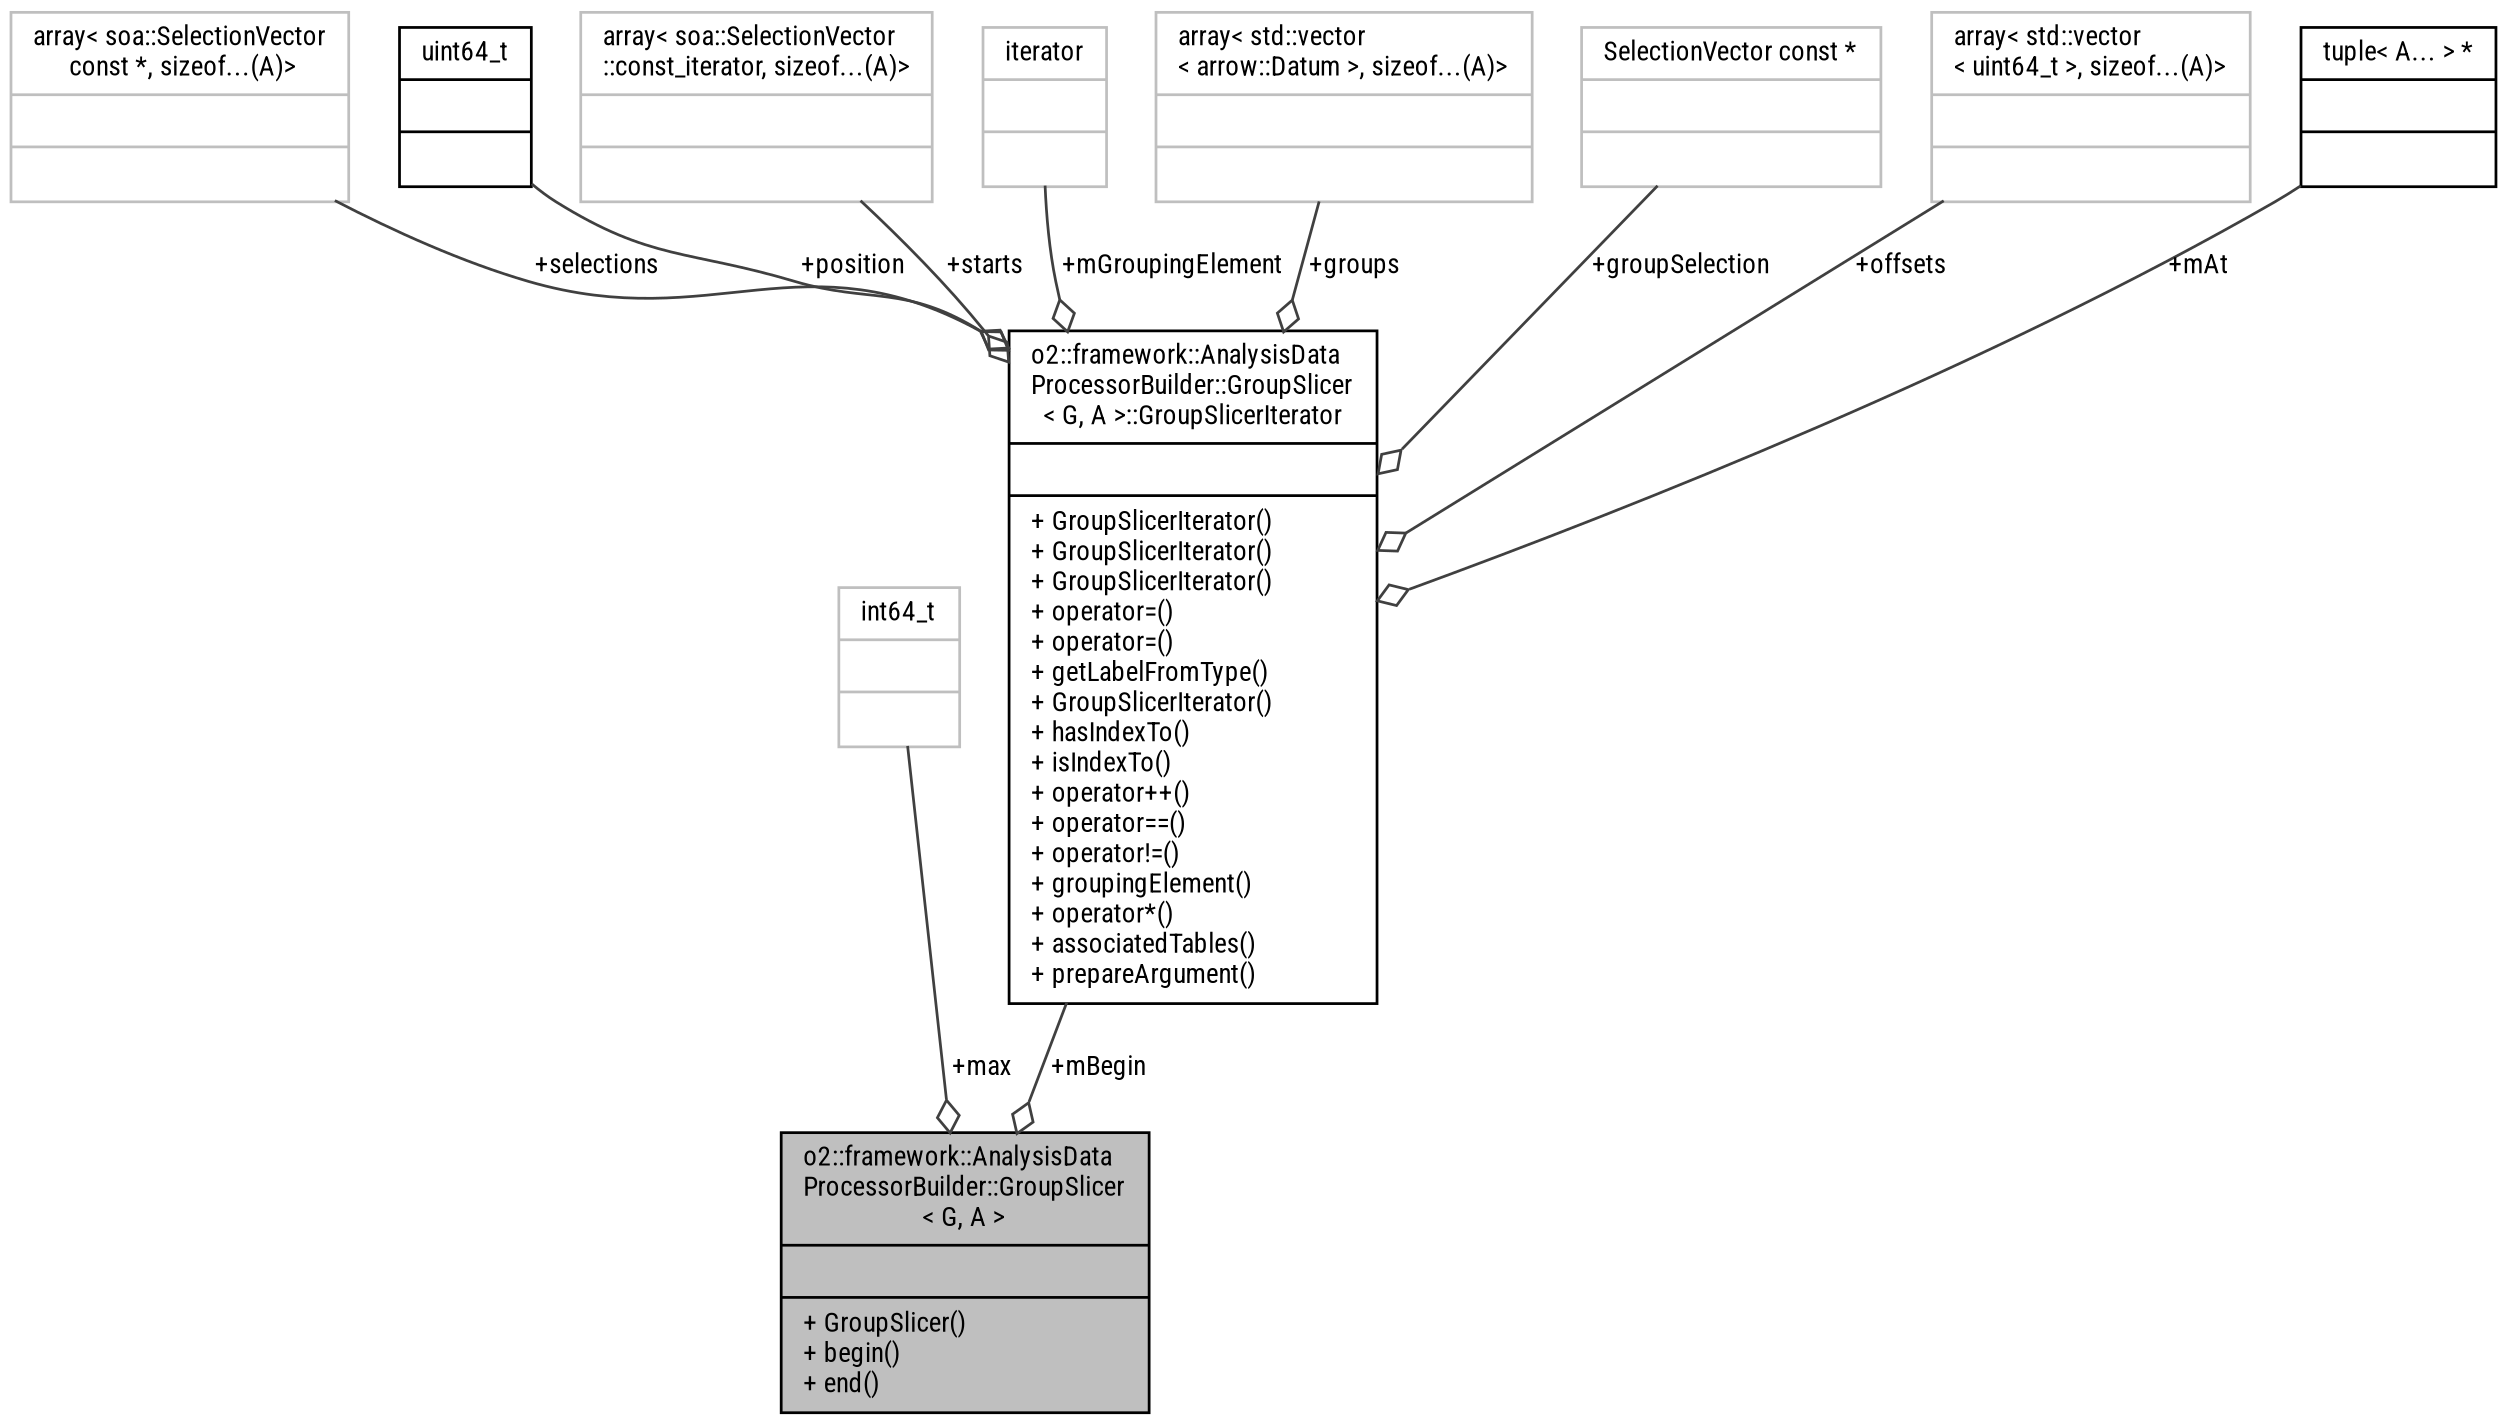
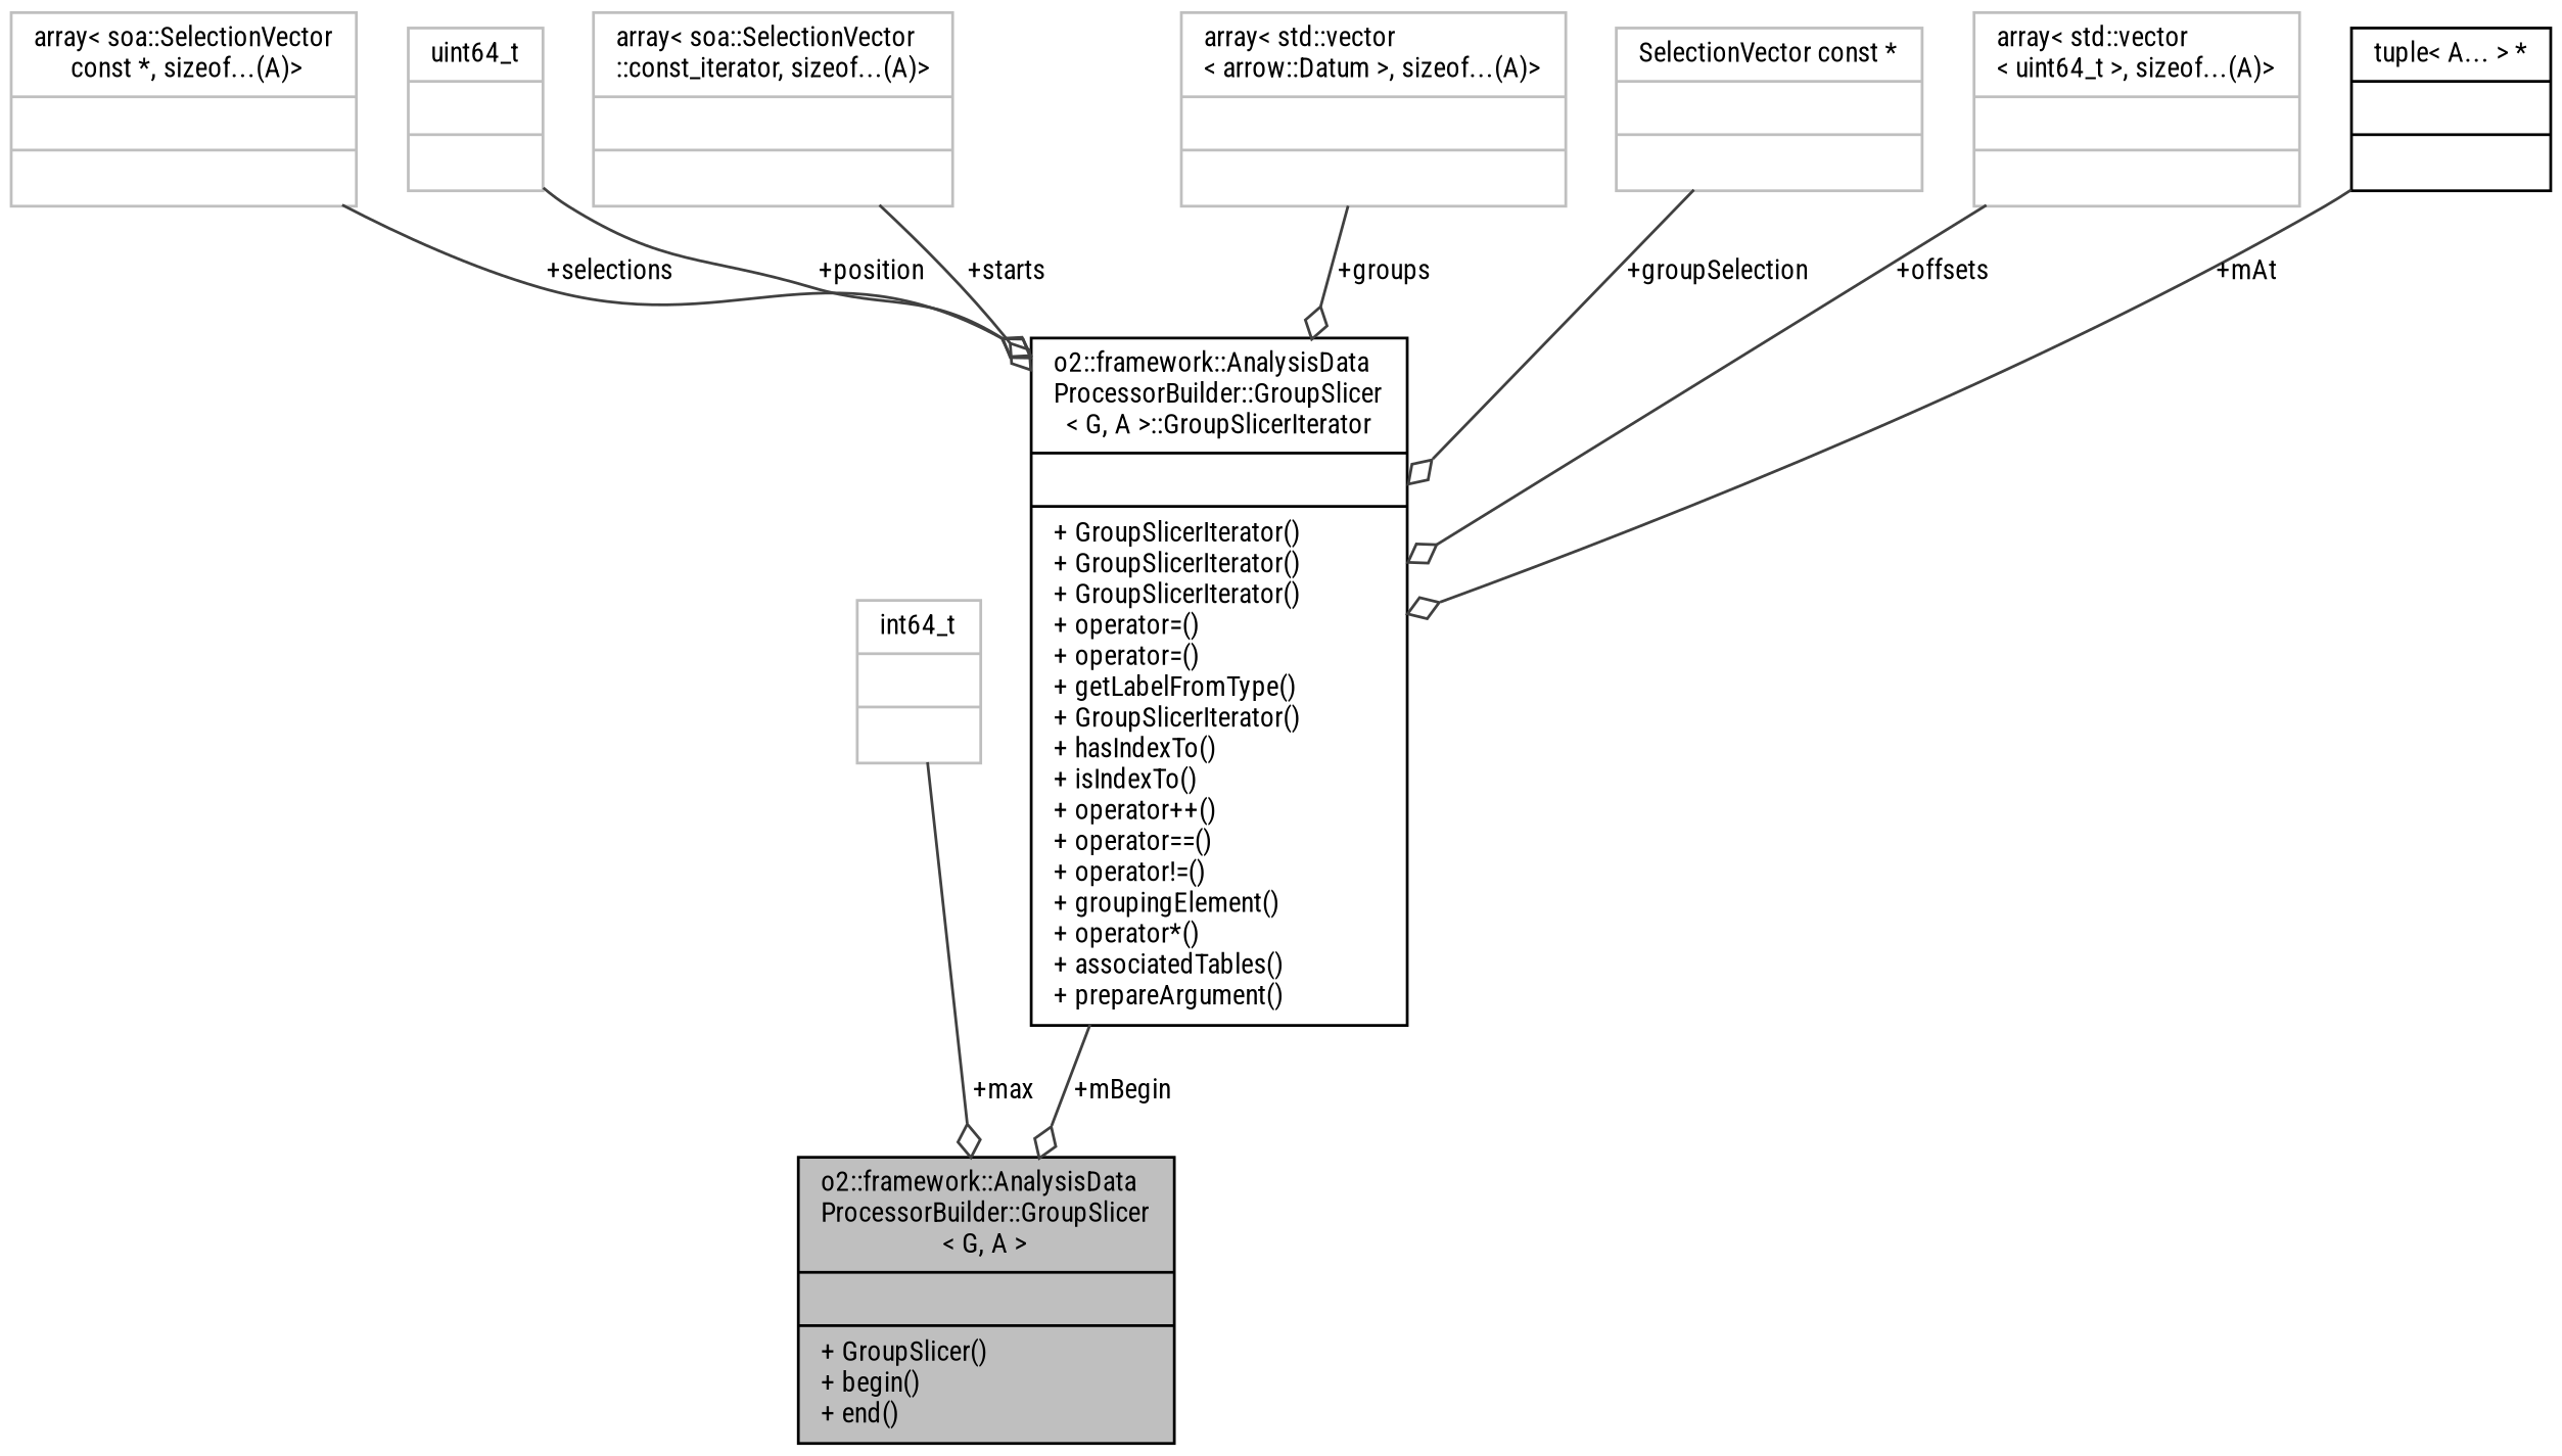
  digraph {
    fontname="Roboto Condensed"
    node [color=grey75 fontname="Roboto Condensed" fontsize=10 shape=record]
    edge [arrowhead=odiamond color=grey25 fontname="Roboto Condensed" fontsize=10 labelfontname=Helvetica labelfontsize=10 style=solid]
    n1 [color=black fillcolor=grey75 fontcolor=black height=0.2 label="{o2::framework::AnalysisData\lProcessorBuilder::GroupSlicer\l\< G, A \>\n||+ GroupSlicer()\l+ begin()\l+ end()\l}" style=filled width=0.4]
    n2 [height=0.2 label="{int64_t\n||}" width=0.4]
    n3 [color=black height=0.2 label="{o2::framework::AnalysisData\lProcessorBuilder::GroupSlicer\l\< G, A \>::GroupSlicerIterator\n||+ GroupSlicerIterator()\l+ GroupSlicerIterator()\l+ GroupSlicerIterator()\l+ operator=()\l+ operator=()\l+ getLabelFromType()\l+ GroupSlicerIterator()\l+ hasIndexTo()\l+ isIndexTo()\l+ operator++()\l+ operator==()\l+ operator!=()\l+ groupingElement()\l+ operator*()\l+ associatedTables()\l+ prepareArgument()\l}" width=0.4]
    n4 [height=0.2 label="{array\< soa::SelectionVector\l const *, sizeof...(A)\>\n||}" width=0.4]
-   n5 [color=black height=0.2 label="{uint64_t\n||}" width=0.4]
+   n5 [height=0.2 label="{uint64_t\n||}" width=0.4]
    n6 [height=0.2 label="{array\< soa::SelectionVector\l::const_iterator, sizeof...(A)\>\n||}" width=0.4]
-   n7 [height=0.2 label="{iterator\n||}" width=0.4]
    n8 [height=0.2 label="{array\< std::vector\l\< arrow::Datum \>, sizeof...(A)\>\n||}" width=0.4]
    n9 [height=0.2 label="{SelectionVector const *\n||}" width=0.4]
    n10 [height=0.2 label="{array\< std::vector\l\< uint64_t \>, sizeof...(A)\>\n||}" width=0.4]
    n11 [color=black height=0.2 label="{tuple\< A... \> *\n||}" width=0.4]
    n2 -> n1 [label=" +max"]
    n3 -> n1 [label=" +mBegin"]
    n4 -> n3 [label=" +selections"]
    n5 -> n3 [label=" +position"]
    n6 -> n3 [label=" +starts"]
-   n7 -> n3 [label=" +mGroupingElement"]
    n8 -> n3 [label=" +groups"]
    n9 -> n3 [label=" +groupSelection"]
    n10 -> n3 [label=" +offsets"]
    n11 -> n3 [label=" +mAt"]
  }
